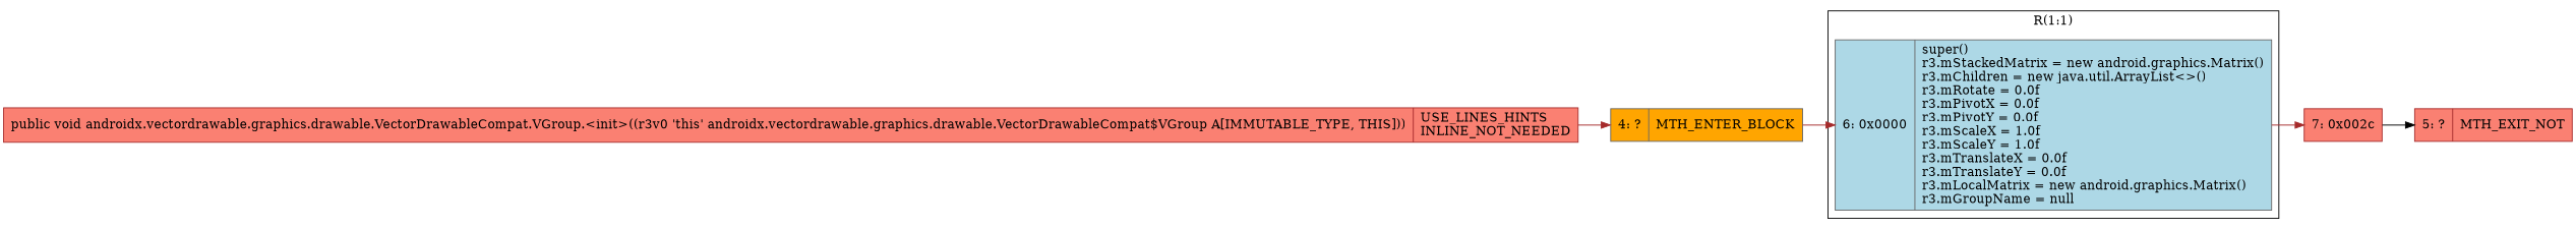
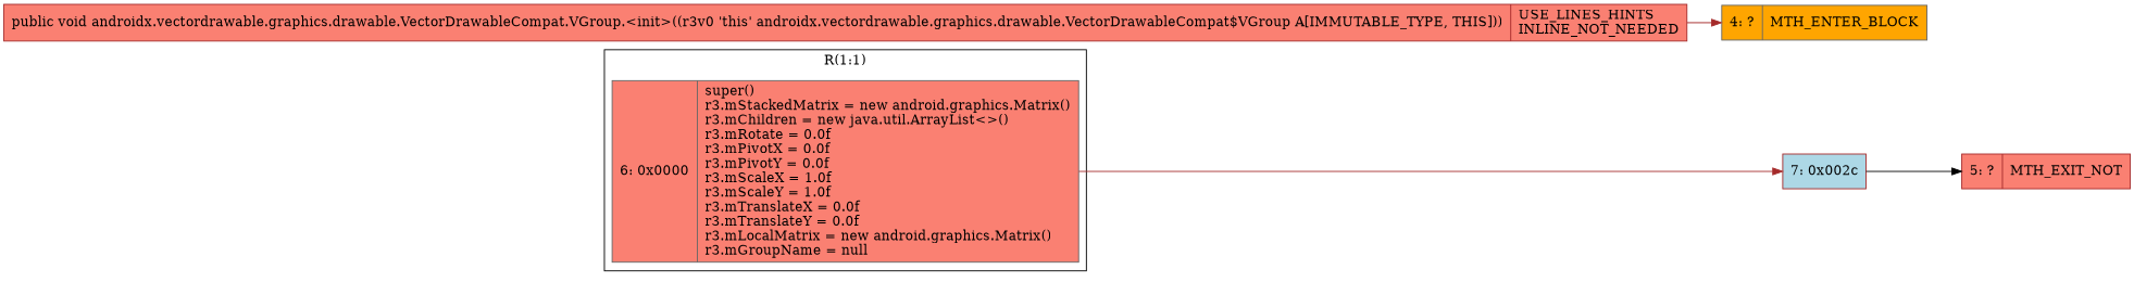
  digraph {
    fontname="DejaVu Serif"
    rankdir=LR
    node [color=brown fillcolor=lightblue fontname="DejaVu Serif" shape=record style=filled]
    edge [color=brown fontname="DejaVu Serif"]
-   n1 [color=gray40 label="{6\:\ 0x0000|super()\lr3.mStackedMatrix = new android.graphics.Matrix()\lr3.mChildren = new java.util.ArrayList\<\>()\lr3.mRotate = 0.0f\lr3.mPivotX = 0.0f\lr3.mPivotY = 0.0f\lr3.mScaleX = 1.0f\lr3.mScaleY = 1.0f\lr3.mTranslateX = 0.0f\lr3.mTranslateY = 0.0f\lr3.mLocalMatrix = new android.graphics.Matrix()\lr3.mGroupName = null\l}"]
-   n2 [fillcolor=salmon label="{7\:\ 0x002c}"]
+   n1 [color=gray40 fillcolor=salmon label="{6\:\ 0x0000|super()\lr3.mStackedMatrix = new android.graphics.Matrix()\lr3.mChildren = new java.util.ArrayList\<\>()\lr3.mRotate = 0.0f\lr3.mPivotX = 0.0f\lr3.mPivotY = 0.0f\lr3.mScaleX = 1.0f\lr3.mScaleY = 1.0f\lr3.mTranslateX = 0.0f\lr3.mTranslateY = 0.0f\lr3.mLocalMatrix = new android.graphics.Matrix()\lr3.mGroupName = null\l}"]
+   n2 [label="{7\:\ 0x002c}"]
    n3 [fillcolor=salmon label="{5\:\ ?|MTH_EXIT_NOT\l}"]
    n4 [color=gray40 fillcolor=orange label="{4\:\ ?|MTH_ENTER_BLOCK\l}"]
    n5 [fillcolor=salmon label="{public void androidx.vectordrawable.graphics.drawable.VectorDrawableCompat.VGroup.\<init\>((r3v0 'this' androidx.vectordrawable.graphics.drawable.VectorDrawableCompat$VGroup A[IMMUTABLE_TYPE, THIS]))  | USE_LINES_HINTS\lINLINE_NOT_NEEDED\l}"]
    subgraph cluster_1 {
      label="R(1:1)"
      n1
    }
    n1 -> n2
    n2 -> n3 [color=black]
-   n4 -> n1
    n5 -> n4
  }
